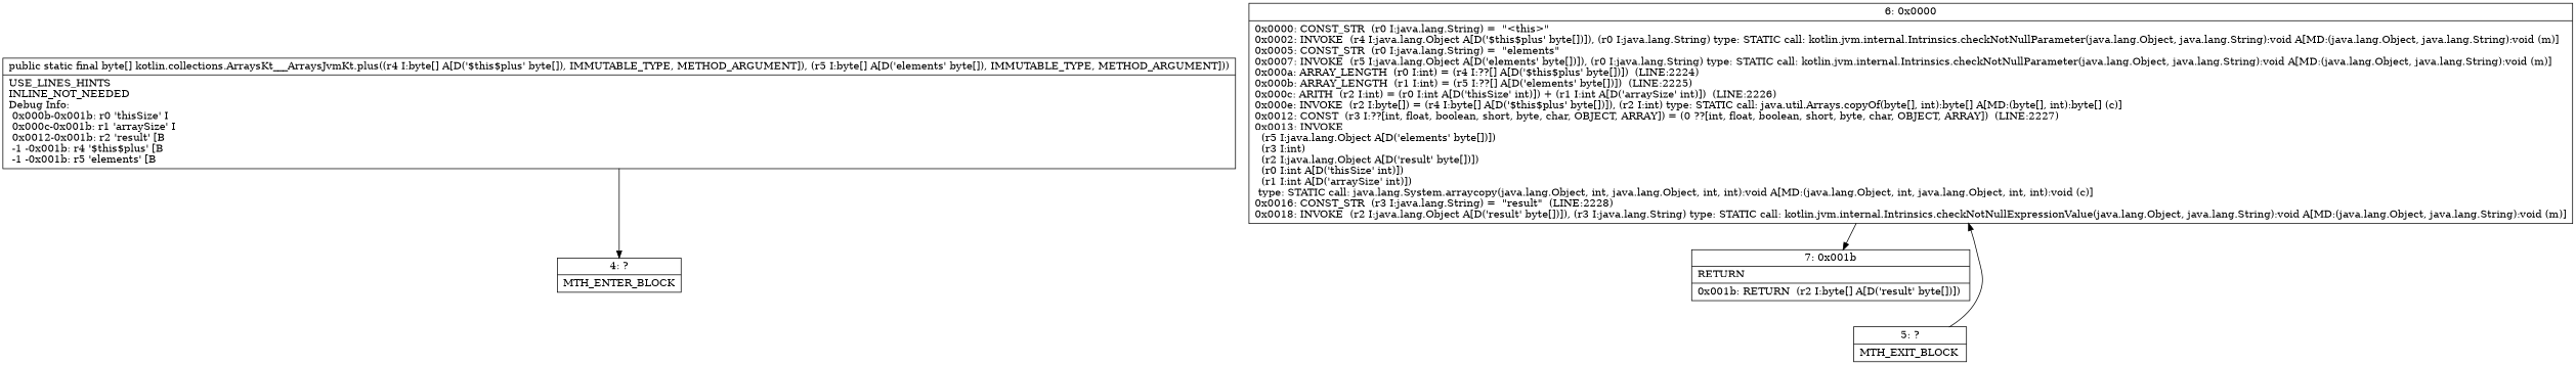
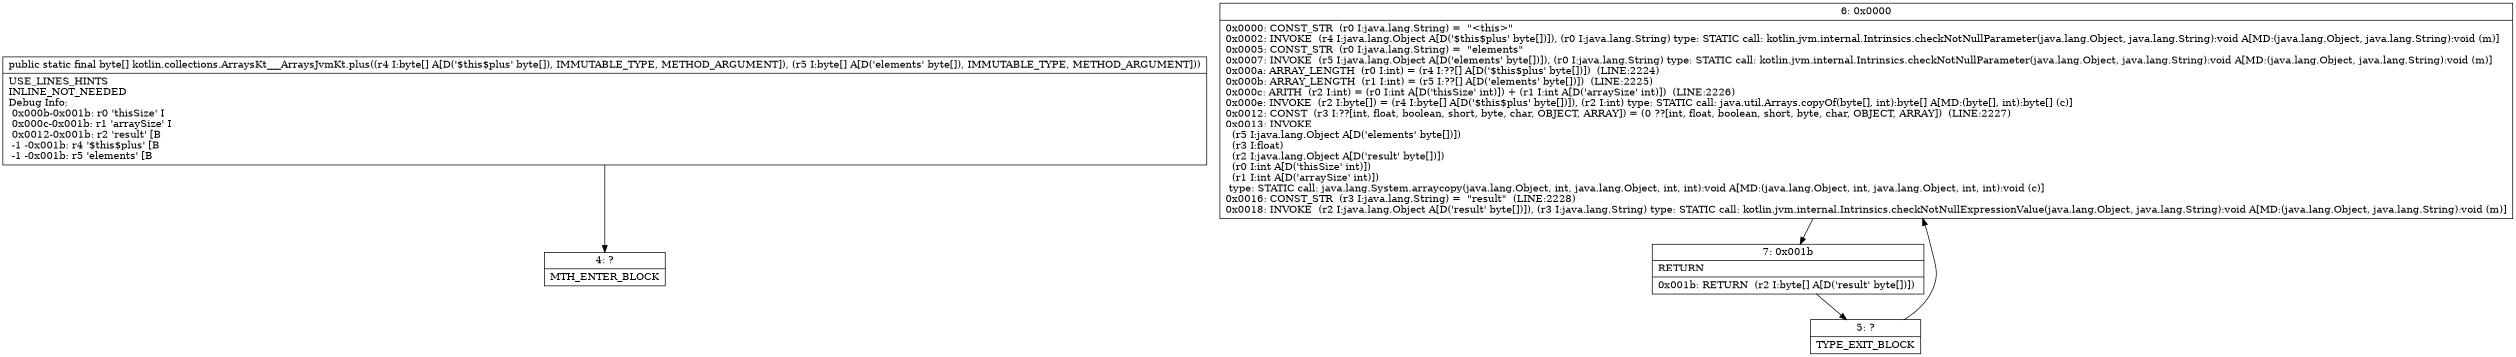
  digraph {
    node [shape=record]
    n1 [label="{4\:\ ?|MTH_ENTER_BLOCK\l}"]
-   n2 [label="{6\:\ 0x0000|0x0000: CONST_STR  (r0 I:java.lang.String) =  \"\<this\>\" \l0x0002: INVOKE  (r4 I:java.lang.Object A[D('$this$plus' byte[])]), (r0 I:java.lang.String) type: STATIC call: kotlin.jvm.internal.Intrinsics.checkNotNullParameter(java.lang.Object, java.lang.String):void A[MD:(java.lang.Object, java.lang.String):void (m)]\l0x0005: CONST_STR  (r0 I:java.lang.String) =  \"elements\" \l0x0007: INVOKE  (r5 I:java.lang.Object A[D('elements' byte[])]), (r0 I:java.lang.String) type: STATIC call: kotlin.jvm.internal.Intrinsics.checkNotNullParameter(java.lang.Object, java.lang.String):void A[MD:(java.lang.Object, java.lang.String):void (m)]\l0x000a: ARRAY_LENGTH  (r0 I:int) = (r4 I:??[] A[D('$this$plus' byte[])])  (LINE:2224)\l0x000b: ARRAY_LENGTH  (r1 I:int) = (r5 I:??[] A[D('elements' byte[])])  (LINE:2225)\l0x000c: ARITH  (r2 I:int) = (r0 I:int A[D('thisSize' int)]) + (r1 I:int A[D('arraySize' int)])  (LINE:2226)\l0x000e: INVOKE  (r2 I:byte[]) = (r4 I:byte[] A[D('$this$plus' byte[])]), (r2 I:int) type: STATIC call: java.util.Arrays.copyOf(byte[], int):byte[] A[MD:(byte[], int):byte[] (c)]\l0x0012: CONST  (r3 I:??[int, float, boolean, short, byte, char, OBJECT, ARRAY]) = (0 ??[int, float, boolean, short, byte, char, OBJECT, ARRAY])  (LINE:2227)\l0x0013: INVOKE  \l  (r5 I:java.lang.Object A[D('elements' byte[])])\l  (r3 I:int)\l  (r2 I:java.lang.Object A[D('result' byte[])])\l  (r0 I:int A[D('thisSize' int)])\l  (r1 I:int A[D('arraySize' int)])\l type: STATIC call: java.lang.System.arraycopy(java.lang.Object, int, java.lang.Object, int, int):void A[MD:(java.lang.Object, int, java.lang.Object, int, int):void (c)]\l0x0016: CONST_STR  (r3 I:java.lang.String) =  \"result\"  (LINE:2228)\l0x0018: INVOKE  (r2 I:java.lang.Object A[D('result' byte[])]), (r3 I:java.lang.String) type: STATIC call: kotlin.jvm.internal.Intrinsics.checkNotNullExpressionValue(java.lang.Object, java.lang.String):void A[MD:(java.lang.Object, java.lang.String):void (m)]\l}"]
+   n2 [label="{6\:\ 0x0000|0x0000: CONST_STR  (r0 I:java.lang.String) =  \"\<this\>\" \l0x0002: INVOKE  (r4 I:java.lang.Object A[D('$this$plus' byte[])]), (r0 I:java.lang.String) type: STATIC call: kotlin.jvm.internal.Intrinsics.checkNotNullParameter(java.lang.Object, java.lang.String):void A[MD:(java.lang.Object, java.lang.String):void (m)]\l0x0005: CONST_STR  (r0 I:java.lang.String) =  \"elements\" \l0x0007: INVOKE  (r5 I:java.lang.Object A[D('elements' byte[])]), (r0 I:java.lang.String) type: STATIC call: kotlin.jvm.internal.Intrinsics.checkNotNullParameter(java.lang.Object, java.lang.String):void A[MD:(java.lang.Object, java.lang.String):void (m)]\l0x000a: ARRAY_LENGTH  (r0 I:int) = (r4 I:??[] A[D('$this$plus' byte[])])  (LINE:2224)\l0x000b: ARRAY_LENGTH  (r1 I:int) = (r5 I:??[] A[D('elements' byte[])])  (LINE:2225)\l0x000c: ARITH  (r2 I:int) = (r0 I:int A[D('thisSize' int)]) + (r1 I:int A[D('arraySize' int)])  (LINE:2226)\l0x000e: INVOKE  (r2 I:byte[]) = (r4 I:byte[] A[D('$this$plus' byte[])]), (r2 I:int) type: STATIC call: java.util.Arrays.copyOf(byte[], int):byte[] A[MD:(byte[], int):byte[] (c)]\l0x0012: CONST  (r3 I:??[int, float, boolean, short, byte, char, OBJECT, ARRAY]) = (0 ??[int, float, boolean, short, byte, char, OBJECT, ARRAY])  (LINE:2227)\l0x0013: INVOKE  \l  (r5 I:java.lang.Object A[D('elements' byte[])])\l  (r3 I:float)\l  (r2 I:java.lang.Object A[D('result' byte[])])\l  (r0 I:int A[D('thisSize' int)])\l  (r1 I:int A[D('arraySize' int)])\l type: STATIC call: java.lang.System.arraycopy(java.lang.Object, int, java.lang.Object, int, int):void A[MD:(java.lang.Object, int, java.lang.Object, int, int):void (c)]\l0x0016: CONST_STR  (r3 I:java.lang.String) =  \"result\"  (LINE:2228)\l0x0018: INVOKE  (r2 I:java.lang.Object A[D('result' byte[])]), (r3 I:java.lang.String) type: STATIC call: kotlin.jvm.internal.Intrinsics.checkNotNullExpressionValue(java.lang.Object, java.lang.String):void A[MD:(java.lang.Object, java.lang.String):void (m)]\l}"]
    n3 [label="{7\:\ 0x001b|RETURN\l|0x001b: RETURN  (r2 I:byte[] A[D('result' byte[])]) \l}"]
-   n4 [label="{5\:\ ?|MTH_EXIT_BLOCK\l}"]
+   n4 [label="{5\:\ ?|TYPE_EXIT_BLOCK\l}"]
    n5 [label="{public static final byte[] kotlin.collections.ArraysKt___ArraysJvmKt.plus((r4 I:byte[] A[D('$this$plus' byte[]), IMMUTABLE_TYPE, METHOD_ARGUMENT]), (r5 I:byte[] A[D('elements' byte[]), IMMUTABLE_TYPE, METHOD_ARGUMENT]))  | USE_LINES_HINTS\lINLINE_NOT_NEEDED\lDebug Info:\l  0x000b\-0x001b: r0 'thisSize' I\l  0x000c\-0x001b: r1 'arraySize' I\l  0x0012\-0x001b: r2 'result' [B\l  \-1 \-0x001b: r4 '$this$plus' [B\l  \-1 \-0x001b: r5 'elements' [B\l}"]
    n2 -> n3
+   n3 -> n4
    n4 -> n2
    n5 -> n1
  }
